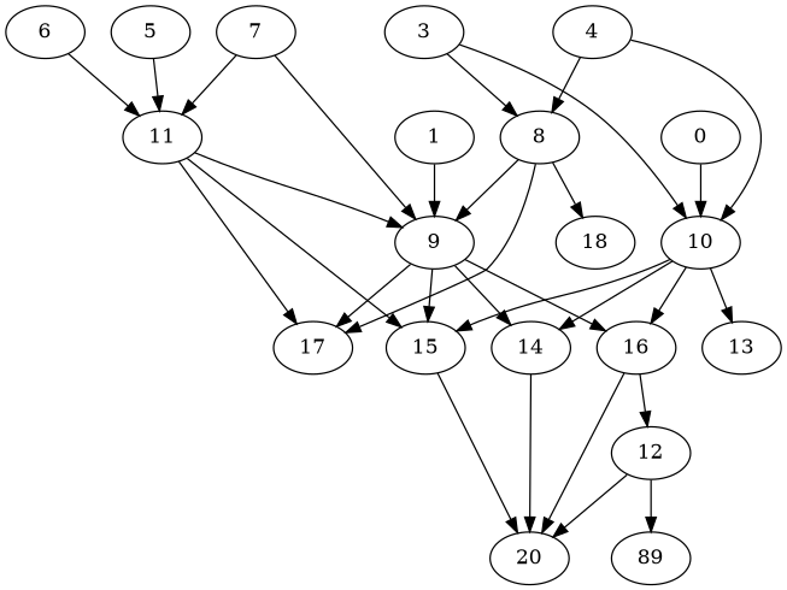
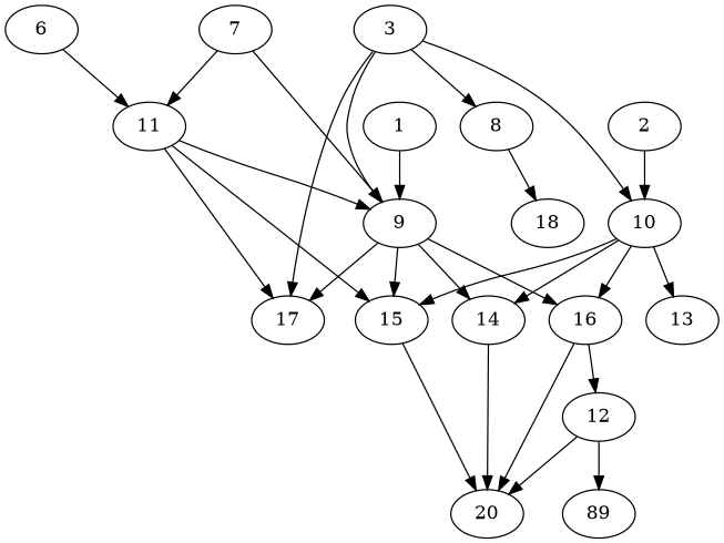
  digraph {
    node [alpha=0.17]
    1 [alpha=0.01 expect_size=49604608]
    9 [alpha=0.11 expect_size=48484352]
    15 [alpha=0.15 expect_size=39398400]
    17 [alpha=0.09 expect_size=11676672]
    14 [alpha=0.16 expect_size=45208576]
    16 [alpha=0.03 expect_size=17869824]
    20 [alpha=0.12 expect_size=21035008]
    12 [alpha=0.13 expect_size=43707392]
-   2 [alpha=0.10 expect_size=47066112 label=0]
+   2 [alpha=0.10 expect_size=47066112]
    10 [alpha=0.07 expect_size=37895168]
    13 [expect_size=20841472]
    n12 [alpha=0.12 expect_size=42211328 label=89]
    3 [alpha=0.10 expect_size=31430656]
    8 [alpha=0.19 expect_size=28098560]
    18 [expect_size=43509760]
-   4 [alpha=0.18 expect_size=17410048]
-   5 [alpha=0.11 expect_size=14892032]
    11 [alpha=0.16 expect_size=41843712]
    6 [expect_size=8552448]
    7 [alpha=0.13 expect_size=27408384]
    1 -> 9
    9 -> 15
    9 -> 17
    9 -> 14
    9 -> 16
    15 -> 20
    14 -> 20
    16 -> 20
    16 -> 12
    12 -> 20
    12 -> n12
    2 -> 10
    10 -> 15
    10 -> 14
    10 -> 16
    10 -> 13
-   8 -> 9
+   3 -> 9
    3 -> 10
    3 -> 8
-   8 -> 17
+   3 -> 17
    8 -> 18
-   4 -> 10
-   4 -> 8
-   5 -> 11
    11 -> 9
    11 -> 15
    11 -> 17
    6 -> 11
    7 -> 9
    7 -> 11
  }
